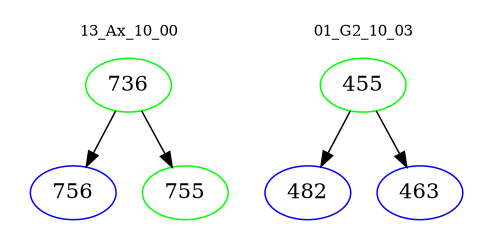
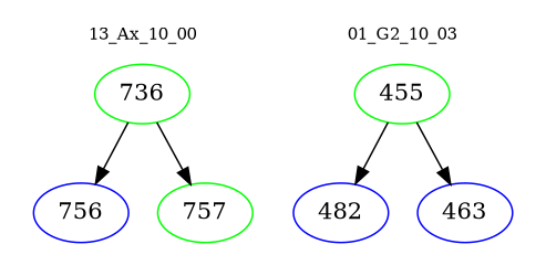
  digraph {
    node [color=green]
    edge [color=black]
    n1 [label=736]
    n2 [color=blue label=756]
-   n3 [label=755]
+   n3 [label=757]
    n4 [label=455]
    n5 [color=blue label=482]
    n6 [color=blue label=463]
    subgraph cluster_1 {
      color=white
      fontsize=10
      label="13_Ax_10_00"
      n1
      n2
      n3
    }
    subgraph cluster_2 {
      color=white
      fontsize=10
      label="01_G2_10_03"
      n4
      n5
      n6
    }
    n1 -> n2
    n1 -> n3
    n4 -> n5
    n4 -> n6
  }
